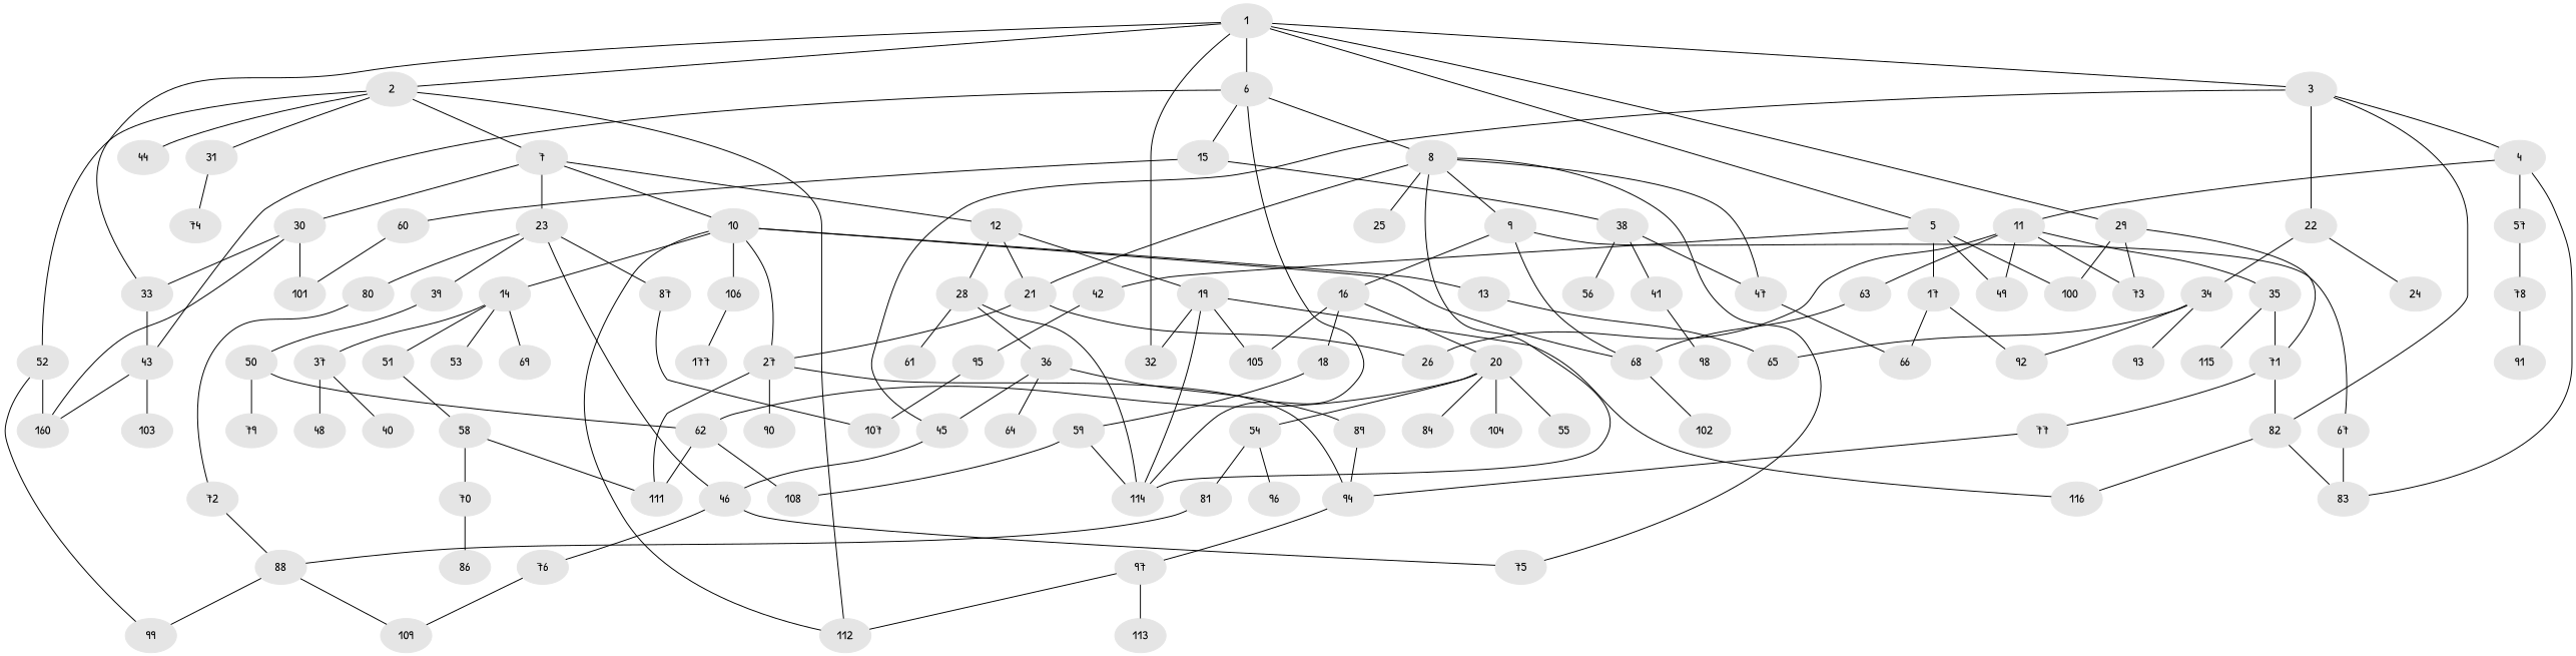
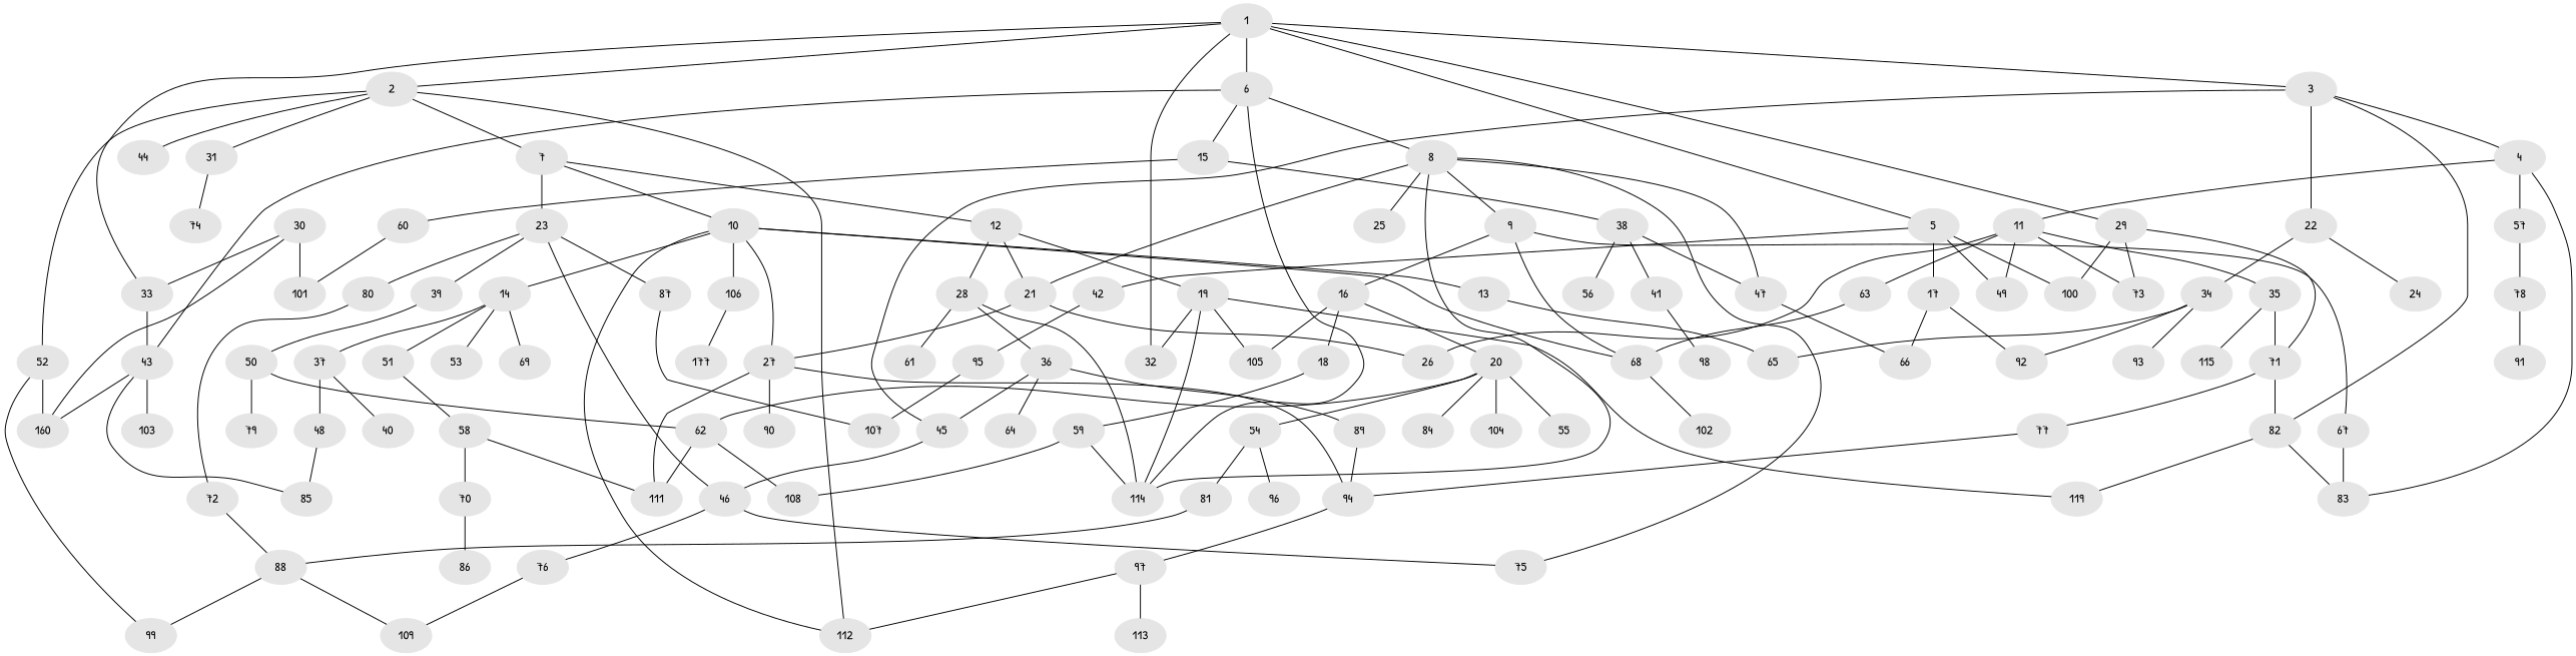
  graph {
    fontname="Patrick Hand"
    node [color=gray90 fontname="Patrick Hand" style=filled]
    edge [fontname="Patrick Hand"]
    1
    2
    3
    5
    6
    29
    32
    33
    7
    31
    44
    52
    112
    4
    22
    45
    82
    17
    42
    49
    100
    8
    15
    43
    114
    73
    71
    10
    12
    23
    30
    74
    n33 [label=160]
    99
    11
    57
    83
    24
    34
    46
-   116
+   116 [label=119]
    26
    35
    63
    78
    66
    92
    95
    9
    21
    25
    47
    75
    38
    60
+   85
    103
    68
    13
    14
    27
    106
    19
    28
    39
    80
    87
    101
    16
    67
    18
    20
    105
    102
    65
    37
    51
    53
    69
    90
    94
    111
    n83 [label=177]
    115
    36
    61
    40
    48
    58
    41
    56
    59
    54
    55
    62
    84
    104
    108
    81
    96
    93
    50
    76
    72
    88
    107
    97
    64
    89
    77
    98
    79
    109
    70
    91
    86
    113
    1 -- 2
    1 -- 3
    1 -- 5
    1 -- 6
    1 -- 29
    1 -- 32
    1 -- 33
    2 -- 7
    2 -- 31
    2 -- 44
    2 -- 52
    2 -- 112
    3 -- 4
    3 -- 22
    3 -- 45
    3 -- 82
    5 -- 17
    5 -- 42
    5 -- 49
    5 -- 100
    6 -- 8
    6 -- 15
    6 -- 43
    6 -- 114
    29 -- 100
    29 -- 73
    29 -- 71
    33 -- 43
    7 -- 10
    7 -- 12
    7 -- 23
-   7 -- 30
    31 -- 74
    52 -- n33
    52 -- 99
    4 -- 11
    4 -- 57
    4 -- 83
    22 -- 24
    22 -- 34
    45 -- 46
    82 -- 83
    82 -- 116
    17 -- 66
    17 -- 92
    42 -- 95
    8 -- 114
    8 -- 9
    8 -- 21
    8 -- 25
    8 -- 47
    8 -- 75
    15 -- 38
    15 -- 60
    43 -- n33
+   43 -- 85
    43 -- 103
    71 -- 82
    71 -- 77
    10 -- 112
    10 -- 68
    10 -- 13
    10 -- 14
    10 -- 27
    10 -- 106
    12 -- 21
    12 -- 19
    12 -- 28
    23 -- 46
    23 -- 39
    23 -- 80
    23 -- 87
    30 -- 33
    30 -- n33
    30 -- 101
    11 -- 49
    11 -- 73
    11 -- 26
    11 -- 35
    11 -- 63
    57 -- 78
    34 -- 92
    34 -- 65
    34 -- 93
    46 -- 75
    46 -- 76
    35 -- 71
    35 -- 115
    63 -- 68
    78 -- 91
    95 -- 107
    9 -- 68
    9 -- 16
    9 -- 67
    21 -- 26
    21 -- 27
    47 -- 66
    38 -- 47
    38 -- 41
    38 -- 56
    60 -- 101
    68 -- 102
    13 -- 65
    14 -- 37
    14 -- 51
    14 -- 53
    14 -- 69
    27 -- 90
    27 -- 94
    27 -- 111
    106 -- n83
    19 -- 32
    19 -- 114
    19 -- 116
    19 -- 105
    28 -- 114
    28 -- 36
    28 -- 61
    39 -- 50
    80 -- 72
    87 -- 107
    16 -- 18
    16 -- 20
    16 -- 105
    67 -- 83
    18 -- 59
    20 -- 54
    20 -- 55
    20 -- 62
    20 -- 84
    20 -- 104
    37 -- 40
    37 -- 48
    51 -- 58
    94 -- 97
    36 -- 45
    36 -- 64
    36 -- 89
+   48 -- 85
    58 -- 111
    58 -- 70
    41 -- 98
    59 -- 114
    59 -- 108
    54 -- 81
    54 -- 96
    62 -- 111
    62 -- 108
    81 -- 88
    50 -- 62
    50 -- 79
    76 -- 109
    72 -- 88
    88 -- 99
    88 -- 109
    97 -- 112
    97 -- 113
    89 -- 94
    77 -- 94
    70 -- 86
  }
